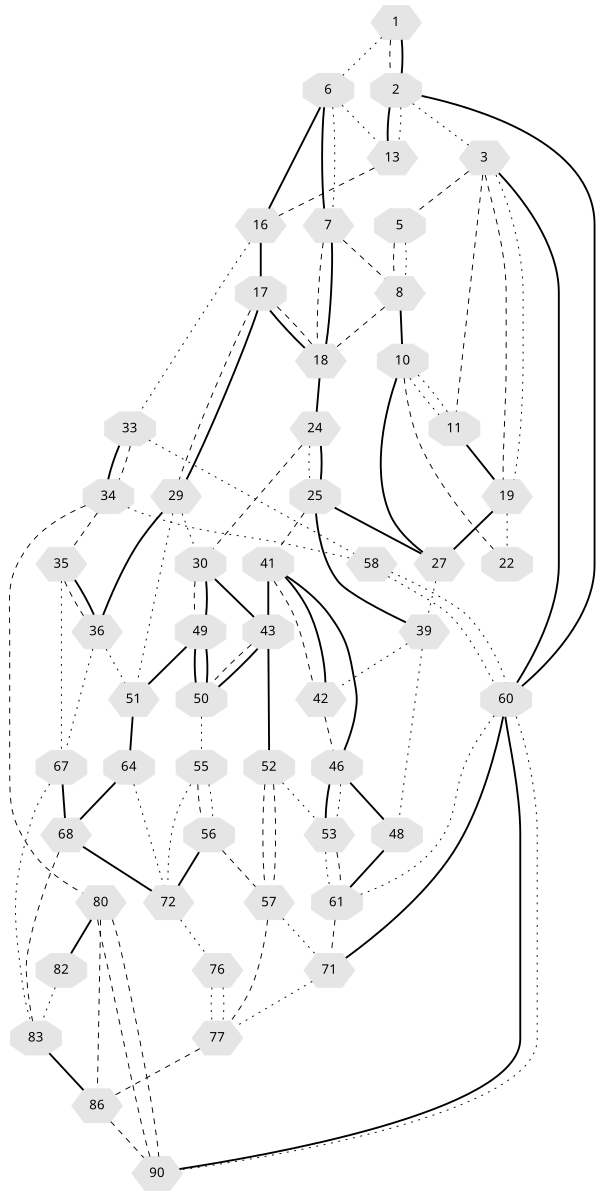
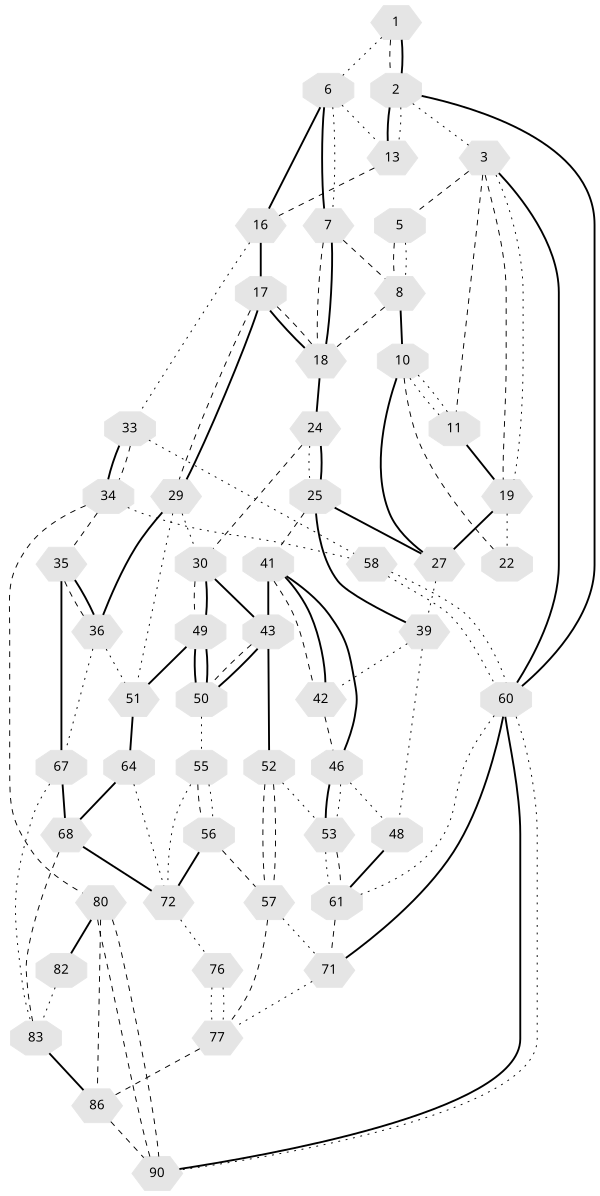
  graph {
    fontname="Noto Sans"
    node [color=gray90 fontname="Noto Sans" shape=hexagon style=filled]
    edge [fontname="Noto Sans" style=bold]
    2 [shape=octagon]
    1
    6 [shape=octagon super="+15"]
    3 [super="+4"]
    13 [super="+14"]
    60 [shape=octagon super="+65"]
    7
    16 [super="+32"]
    5 [shape=octagon]
    11 [shape=octagon super="+12"]
    19 [super="+20"]
    61 [shape=octagon super="+62"]
    71 [super="+88"]
    90
    8 [super="+9"]
    22 [shape=octagon]
    27 [super="+28"]
    18 [super="+21"]
    10 [shape=octagon super="+23"]
    33 [shape=octagon super="+38"]
    17 [shape=octagon]
    24
    39 [super="+40"]
    34 [shape=octagon super="+59"]
    58
    29 [super="+37"]
    30 [shape=octagon super="+31"]
    36 [super="+66"]
    51 [super="+63"]
    25 [shape=octagon super="+26"]
    41 [shape=octagon super="+45"]
    43 [shape=octagon super="+44"]
    49 [shape=octagon]
    42
    48 [shape=octagon]
    46 [shape=octagon super="+47"]
    67 [shape=octagon super="+79"]
    64 [shape=octagon super="+69"]
    50 [shape=octagon super="+54"]
    52 [shape=octagon]
    35 [super="+78"]
    80 [super="+81"]
    82 [shape=octagon]
    86 [super="+89"]
    68 [super="+84"]
    83 [shape=octagon super="+85"]
    53
    55 [shape=octagon super="+74"]
    57 [super="+70"]
    56 [shape=octagon super="+75"]
    72 [super="+73"]
    77 [super="+87"]
    76
    2 -- 3 [style=dotted]
    2 -- 13
    2 -- 13 [style=dotted]
    2 -- 60
    1 -- 2 [style=dashed]
    1 -- 2
    1 -- 6 [style=dotted]
    6 -- 13 [style=dotted]
    6 -- 7
    6 -- 7 [style=dotted]
    6 -- 16
    3 -- 60
    3 -- 5 [style=dashed]
    3 -- 11 [style=dashed]
    3 -- 19 [style=dashed]
    3 -- 19 [style=dotted]
    13 -- 16 [style=dashed]
    60 -- 61 [style=dotted]
    60 -- 71
    60 -- 90
    60 -- 90 [style=dotted]
    7 -- 8 [style=dashed]
    7 -- 18 [style=dashed]
    7 -- 18
    16 -- 33 [style=dotted]
    16 -- 17
    5 -- 8 [style=dashed]
    5 -- 8 [style=dotted]
    11 -- 19
    19 -- 22 [style=dotted]
    19 -- 27
    61 -- 71 [style=dashed]
    71 -- 77 [style=dotted]
    8 -- 18 [style=dashed]
    8 -- 10
    27 -- 39 [style=dotted]
    18 -- 24
    10 -- 11 [style=dotted]
    10 -- 11 [style=dotted]
    10 -- 22 [style=dashed]
    10 -- 27
    33 -- 34
    33 -- 34 [style=dashed]
    33 -- 58 [style=dotted]
    17 -- 18
    17 -- 18 [style=dashed]
    17 -- 29 [style=dashed]
    17 -- 29
    24 -- 30 [style=dashed]
    24 -- 25 [style=dotted]
    24 -- 25
    39 -- 42 [style=dotted]
    39 -- 48 [style=dotted]
    34 -- 58 [style=dotted]
    34 -- 35 [style=dashed]
    34 -- 80 [style=dashed]
    58 -- 60 [style=dotted]
    58 -- 60 [style=dotted]
    29 -- 30 [style=dotted]
    29 -- 36
    29 -- 51 [style=dotted]
    30 -- 43
    30 -- 49 [style=dashed]
    30 -- 49
    36 -- 51 [style=dotted]
    36 -- 67 [style=dotted]
    51 -- 64
    25 -- 27
    25 -- 39
    25 -- 41 [style=dashed]
    41 -- 43
    41 -- 42 [style=dashed]
    41 -- 42
    41 -- 46
    43 -- 50 [style=dashed]
    43 -- 50
    43 -- 52
    49 -- 51
    49 -- 50
    49 -- 50
    42 -- 46 [style=dashed]
    48 -- 61
-   46 -- 48
+   46 -- 48 [style=dotted]
    46 -- 53
    46 -- 53 [style=dotted]
    67 -- 68
    67 -- 83 [style=dotted]
    64 -- 68
    64 -- 72 [style=dotted]
    50 -- 55 [style=dotted]
    52 -- 53 [style=dotted]
    52 -- 57 [style=dashed]
    52 -- 57 [style=dashed]
    35 -- 36 [style=dashed]
    35 -- 36
-   35 -- 67 [style=dotted]
+   35 -- 67
    80 -- 90 [style=dashed]
    80 -- 90 [style=dashed]
    80 -- 82
    80 -- 86 [style=dashed]
    82 -- 83 [style=dotted]
    86 -- 90 [style=dashed]
    68 -- 83 [style=dashed]
    68 -- 72
    83 -- 86
    53 -- 61 [style=dotted]
    53 -- 61 [style=dashed]
    55 -- 56 [style=dashed weight=2]
    55 -- 56 [style=dotted]
    55 -- 72 [style=dotted]
    57 -- 71 [style=dotted]
    57 -- 77 [style=dashed]
    56 -- 57 [style=dashed]
    56 -- 72
    72 -- 76 [style=dotted]
    77 -- 86 [style=dashed]
    76 -- 77 [style=dotted]
    76 -- 77 [style=dotted]
  }
